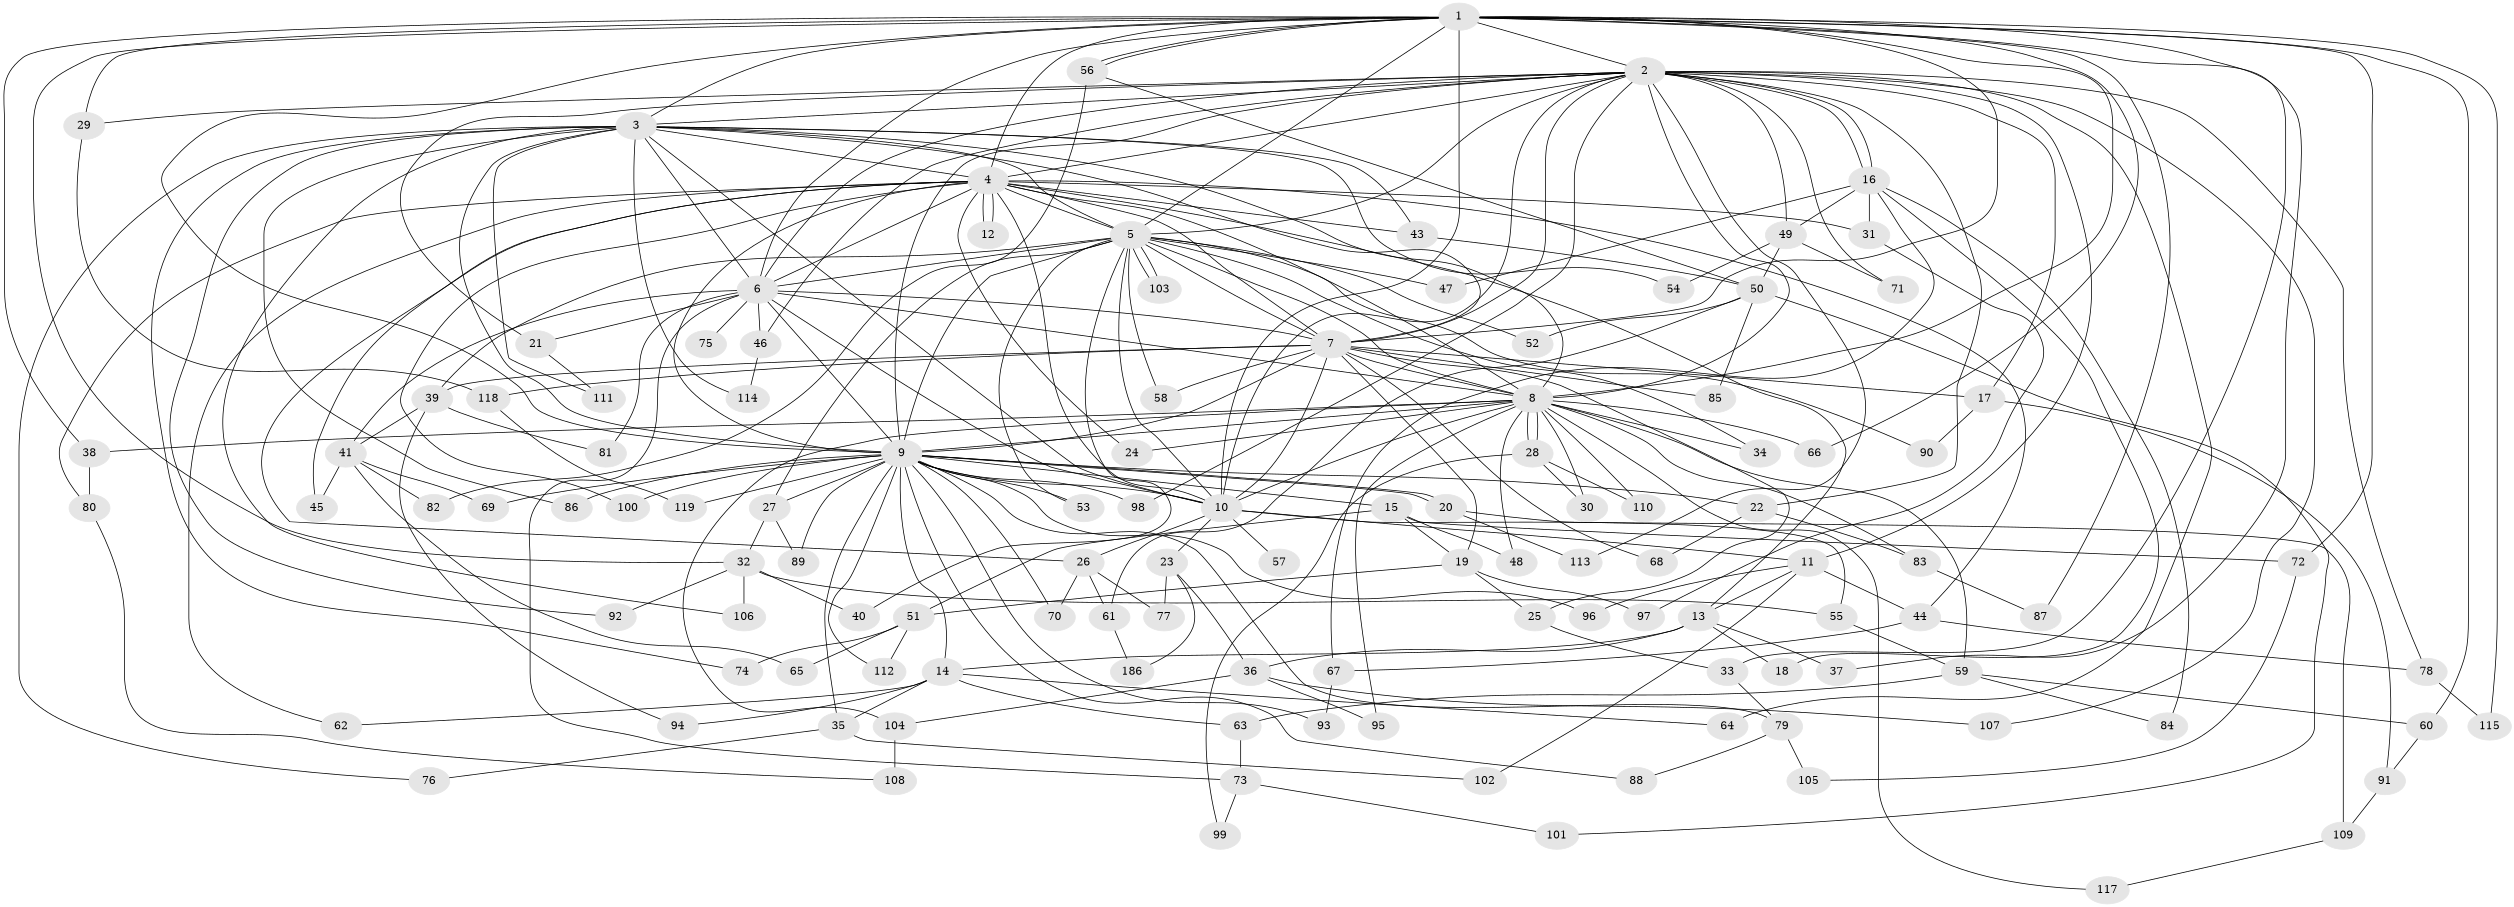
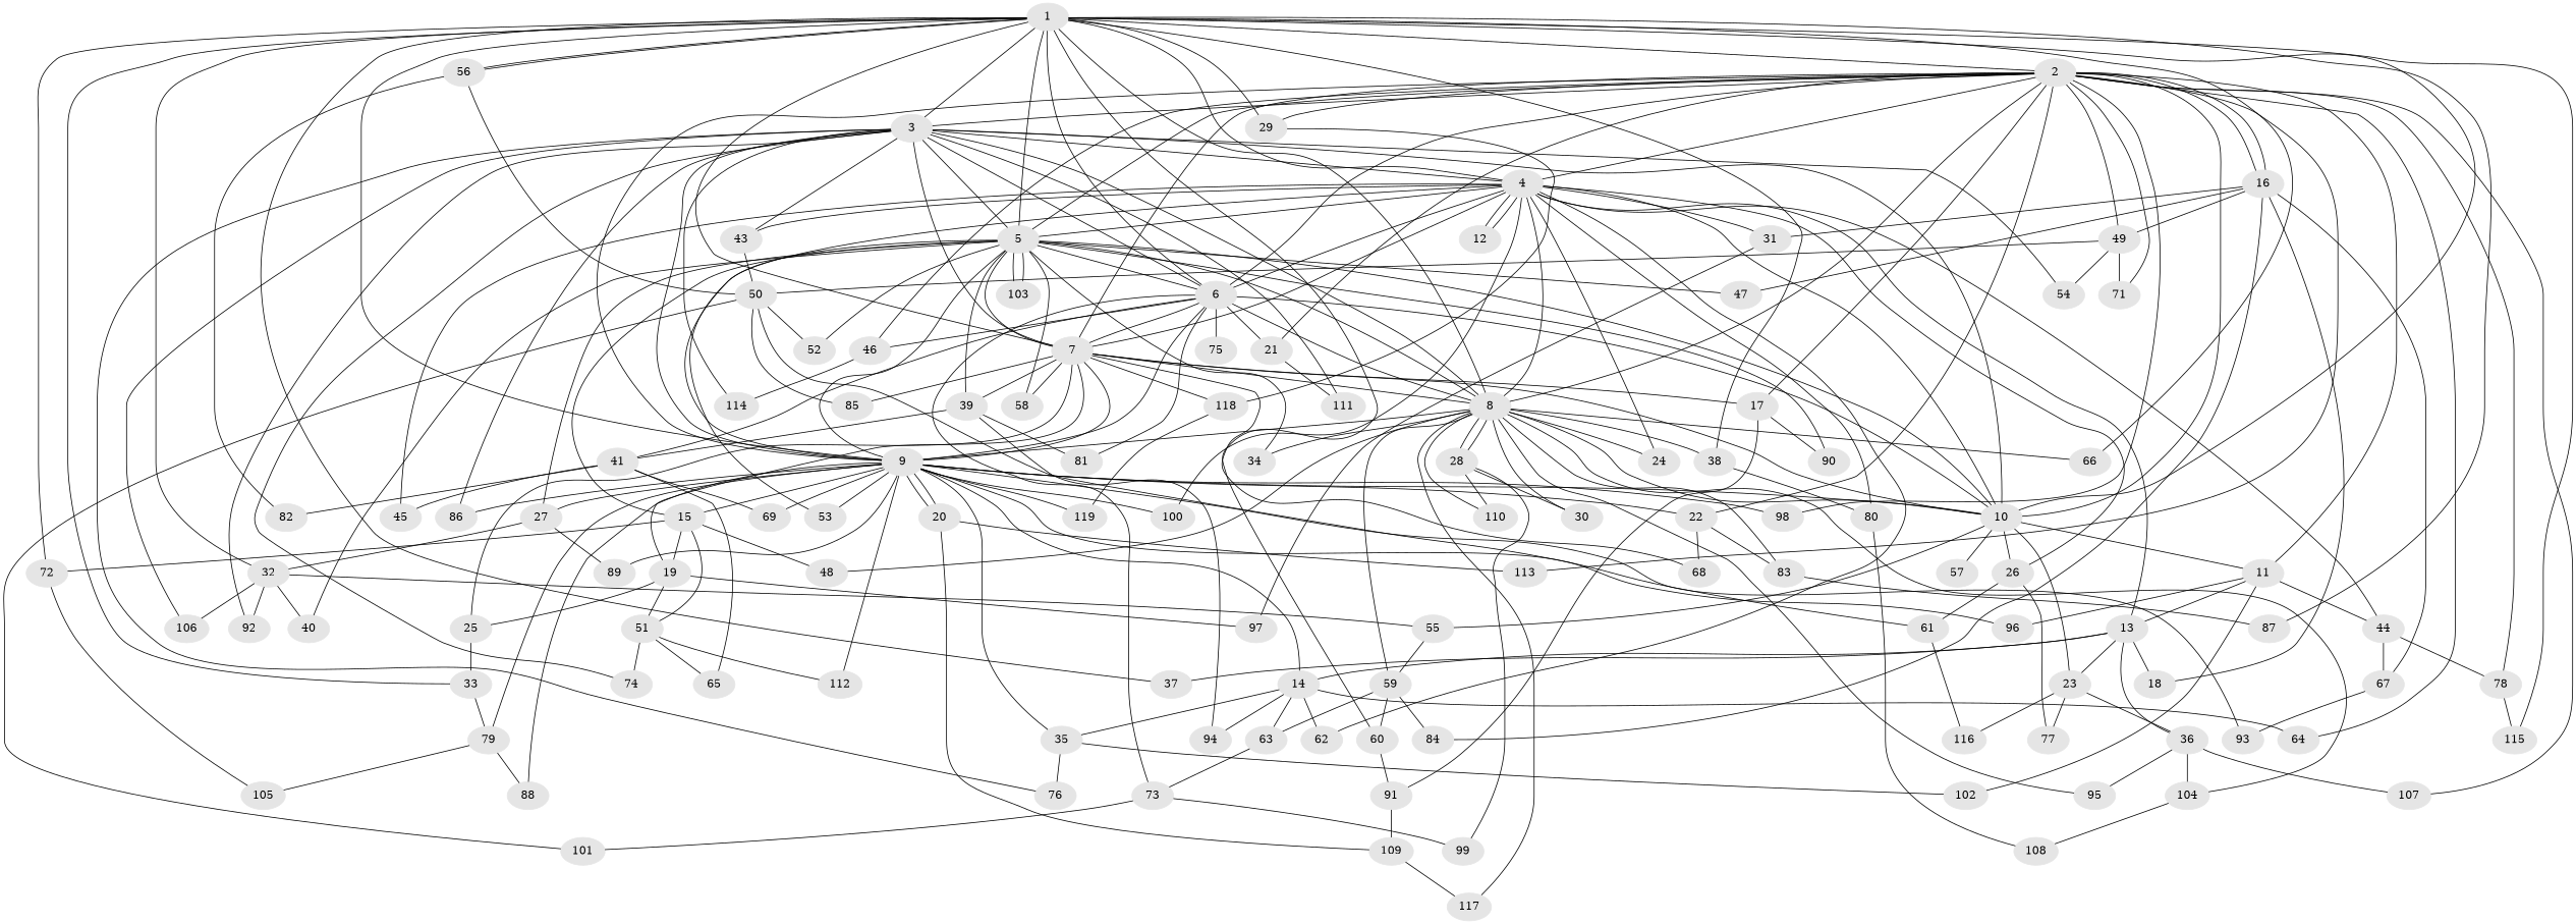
  graph {
    node [color=gray90 style=filled]
    1
    2
    3
    4
    5
    6
    7
    8
    9
    10
    29
    32
    33
    37
    38
    56
    60
    66
    72
    87
    115
    11
    16
    17
    21
    22
    46
    49
    64
    71
    78
    98
    107
    113
    43
    54
    74
    76
    86
    92
    106
    111
    114
    12
    13
    24
    26
    31
    44
    45
    62
    80
    100
    15
    27
    34
    39
    40
    47
    52
    53
    58
    90
    103
    41
    73
    75
    81
    19
    25
    68
    85
    118
    28
    30
    48
    59
    83
    95
    104
    110
    117
    14
    20
    35
    69
-   70
    79
    88
    89
    93
    96
    112
    119
    57
    23
    55
    82
    50
    91
    105
    102
    18
    67
    84
    36
    77
    61
    97
    108
    51
    94
    65
    99
    101
    63
    109
-   116 [label=186]
+   116
    1 -- 2
    1 -- 3
    1 -- 4
    1 -- 5
    1 -- 6
    1 -- 7
    1 -- 8
    1 -- 9
    1 -- 10
    1 -- 29
    1 -- 32
    1 -- 33
    1 -- 37
    1 -- 38
    1 -- 56
    1 -- 56
    1 -- 60
    1 -- 66
    1 -- 72
    1 -- 87
    1 -- 115
    2 -- 3
    2 -- 4
    2 -- 5
    2 -- 6
    2 -- 7
    2 -- 8
    2 -- 9
    2 -- 10
    2 -- 29
    2 -- 11
    2 -- 16
    2 -- 16
    2 -- 17
    2 -- 21
    2 -- 22
    2 -- 46
    2 -- 49
    2 -- 64
    2 -- 71
    2 -- 78
    2 -- 98
    2 -- 107
    2 -- 113
    3 -- 4
    3 -- 5
    3 -- 6
    3 -- 7
    3 -- 8
    3 -- 9
    3 -- 10
    3 -- 43
    3 -- 54
    3 -- 74
    3 -- 76
    3 -- 86
    3 -- 92
    3 -- 106
    3 -- 111
    3 -- 114
    4 -- 5
    4 -- 6
    4 -- 7
    4 -- 8
    4 -- 9
    4 -- 10
    4 -- 43
    4 -- 12
    4 -- 12
    4 -- 13
    4 -- 24
    4 -- 26
    4 -- 31
    4 -- 44
    4 -- 45
    4 -- 62
    4 -- 80
    4 -- 100
    5 -- 6
    5 -- 7
    5 -- 8
    5 -- 9
    5 -- 10
+   5 -- 15
    5 -- 27
    5 -- 34
    5 -- 39
    5 -- 40
    5 -- 47
    5 -- 52
    5 -- 53
    5 -- 58
    5 -- 90
    5 -- 103
    5 -- 103
    6 -- 7
    6 -- 8
    6 -- 9
    6 -- 10
    6 -- 21
    6 -- 46
    6 -- 41
    6 -- 73
    6 -- 75
    6 -- 81
    7 -- 8
    7 -- 9
    7 -- 10
    7 -- 17
    7 -- 39
    7 -- 58
    7 -- 19
    7 -- 25
    7 -- 68
    7 -- 85
    7 -- 118
    8 -- 9
    8 -- 10
    8 -- 38
    8 -- 66
    8 -- 24
    8 -- 34
    8 -- 28
    8 -- 28
    8 -- 30
    8 -- 48
    8 -- 59
    8 -- 83
    8 -- 95
    8 -- 104
    8 -- 110
    8 -- 117
    9 -- 10
    9 -- 22
    9 -- 98
    9 -- 86
    9 -- 100
    9 -- 15
    9 -- 27
    9 -- 53
    9 -- 14
    9 -- 20
    9 -- 20
    9 -- 35
    9 -- 69
-   9 -- 70
    9 -- 79
    9 -- 88
    9 -- 89
    9 -- 93
    9 -- 96
    9 -- 112
    9 -- 119
    10 -- 11
    10 -- 26
    10 -- 57
    10 -- 23
    10 -- 55
    29 -- 118
    32 -- 92
    32 -- 106
    32 -- 40
    32 -- 55
    33 -- 79
    38 -- 80
    56 -- 82
    56 -- 50
    60 -- 91
    72 -- 105
    11 -- 13
    11 -- 44
    11 -- 96
    11 -- 102
    16 -- 49
    16 -- 31
    16 -- 47
    16 -- 18
    16 -- 67
    16 -- 84
    17 -- 90
    17 -- 91
    21 -- 111
    22 -- 68
    22 -- 83
    46 -- 114
    49 -- 71
    49 -- 54
    49 -- 50
    78 -- 115
    43 -- 50
    13 -- 37
    13 -- 14
+   13 -- 23
    13 -- 18
    13 -- 36
-   26 -- 70
    26 -- 77
    26 -- 61
    31 -- 97
    44 -- 78
    44 -- 67
    80 -- 108
    15 -- 72
    15 -- 19
    15 -- 48
    15 -- 51
    27 -- 32
    27 -- 89
    39 -- 41
    39 -- 81
    39 -- 94
    41 -- 45
    41 -- 69
    41 -- 82
    41 -- 65
    73 -- 99
    73 -- 101
    19 -- 25
    19 -- 97
    19 -- 51
    25 -- 33
    118 -- 119
    28 -- 30
    28 -- 110
    28 -- 99
    59 -- 60
    59 -- 84
    59 -- 63
    83 -- 87
    104 -- 108
    14 -- 64
    14 -- 62
    14 -- 35
    14 -- 94
    14 -- 63
    20 -- 113
    20 -- 109
    35 -- 76
    35 -- 102
    79 -- 88
    79 -- 105
    23 -- 36
    23 -- 77
    23 -- 116
    55 -- 59
    50 -- 52
    50 -- 85
    50 -- 61
    50 -- 101
    91 -- 109
    67 -- 93
    36 -- 107
    36 -- 95
    36 -- 104
    61 -- 116
    51 -- 74
    51 -- 112
    51 -- 65
    63 -- 73
    109 -- 117
  }
